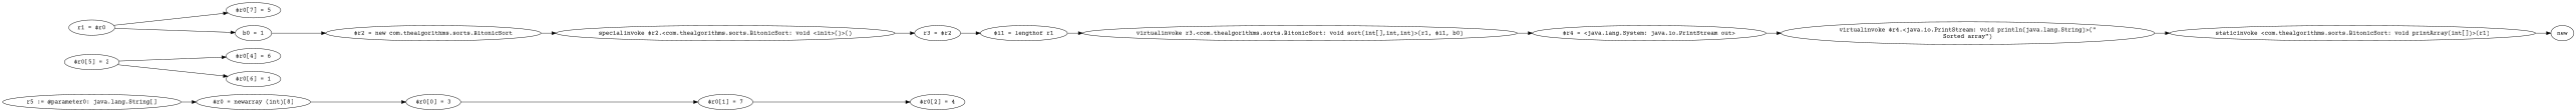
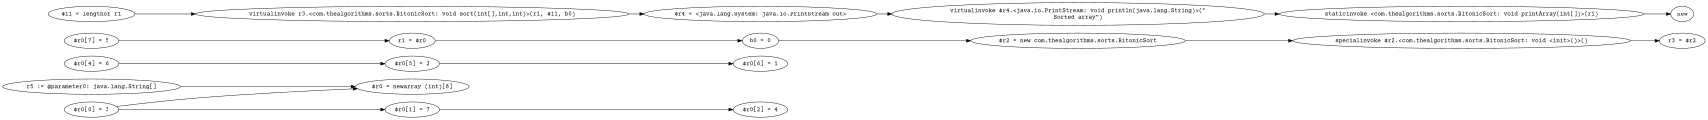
  digraph {
    fontname="Courier Prime"
    rankdir=LR
    node [fontname="Courier Prime"]
    edge [fontname="Courier Prime"]
    "r5 := @parameter0: java.lang.String[]"
    "$r0 = newarray (int)[8]"
    "$r0[0] = 3"
    "$r0[1] = 7"
    "$r0[2] = 4"
    "$r0[4] = 6"
    "$r0[5] = 2"
    "$r0[6] = 1"
    "$r0[7] = 5"
    "r1 = $r0"
-   "b0 = 1"
+   "b0 = 1" [label="b0 = 0"]
    "$r2 = new com.thealgorithms.sorts.BitonicSort"
    "specialinvoke $r2.<com.thealgorithms.sorts.BitonicSort: void <init>()>()"
    "r3 = $r2"
    "$i1 = lengthof r1"
    "virtualinvoke r3.<com.thealgorithms.sorts.BitonicSort: void sort(int[],int,int)>(r1, $i1, b0)"
    "$r4 = <java.lang.System: java.io.PrintStream out>"
    "virtualinvoke $r4.<java.io.PrintStream: void println(java.lang.String)>(\"\nSorted array\")"
    "staticinvoke <com.thealgorithms.sorts.BitonicSort: void printArray(int[])>(r1)"
    n20 [label=new]
    "r5 := @parameter0: java.lang.String[]" -> "$r0 = newarray (int)[8]"
-   "$r0 = newarray (int)[8]" -> "$r0[0] = 3"
+   "$r0[0] = 3" -> "$r0 = newarray (int)[8]"
    "$r0[0] = 3" -> "$r0[1] = 7"
    "$r0[1] = 7" -> "$r0[2] = 4"
-   "$r0[5] = 2" -> "$r0[4] = 6"
+   "$r0[4] = 6" -> "$r0[5] = 2"
    "$r0[5] = 2" -> "$r0[6] = 1"
-   "r1 = $r0" -> "$r0[7] = 5"
+   "$r0[7] = 5" -> "r1 = $r0"
    "r1 = $r0" -> "b0 = 1"
    "b0 = 1" -> "$r2 = new com.thealgorithms.sorts.BitonicSort"
    "$r2 = new com.thealgorithms.sorts.BitonicSort" -> "specialinvoke $r2.<com.thealgorithms.sorts.BitonicSort: void <init>()>()"
    "specialinvoke $r2.<com.thealgorithms.sorts.BitonicSort: void <init>()>()" -> "r3 = $r2"
-   "r3 = $r2" -> "$i1 = lengthof r1"
    "$i1 = lengthof r1" -> "virtualinvoke r3.<com.thealgorithms.sorts.BitonicSort: void sort(int[],int,int)>(r1, $i1, b0)"
    "virtualinvoke r3.<com.thealgorithms.sorts.BitonicSort: void sort(int[],int,int)>(r1, $i1, b0)" -> "$r4 = <java.lang.System: java.io.PrintStream out>"
    "$r4 = <java.lang.System: java.io.PrintStream out>" -> "virtualinvoke $r4.<java.io.PrintStream: void println(java.lang.String)>(\"\nSorted array\")"
    "virtualinvoke $r4.<java.io.PrintStream: void println(java.lang.String)>(\"\nSorted array\")" -> "staticinvoke <com.thealgorithms.sorts.BitonicSort: void printArray(int[])>(r1)"
    "staticinvoke <com.thealgorithms.sorts.BitonicSort: void printArray(int[])>(r1)" -> n20
  }
